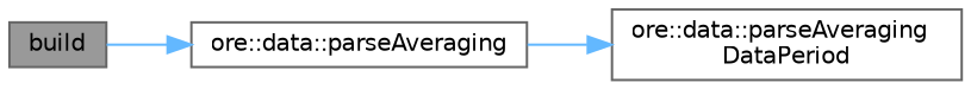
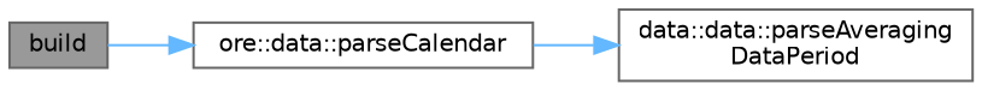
  digraph {
    rankdir=LR
    node [color=grey40 fillcolor=white fontname=Helvetica fontsize=10 shape=box style=filled]
    edge [color=steelblue1 fontname=Helvetica fontsize=10 labelfontname=Helvetica labelfontsize=10 style=solid]
    n1 [color=gray40 fillcolor=grey60 fontcolor=black height=0.2 label=build width=0.4]
-   n2 [height=0.2 label="ore::data::parseAveraging" width=0.4]
-   n3 [height=0.2 label="ore::data::parseAveraging\lDataPeriod" width=0.4]
+   n2 [height=0.2 label="ore::data::parseCalendar" width=0.4]
+   n3 [height=0.2 label="data::data::parseAveraging\lDataPeriod" width=0.4]
    n1 -> n2
    n2 -> n3
  }
